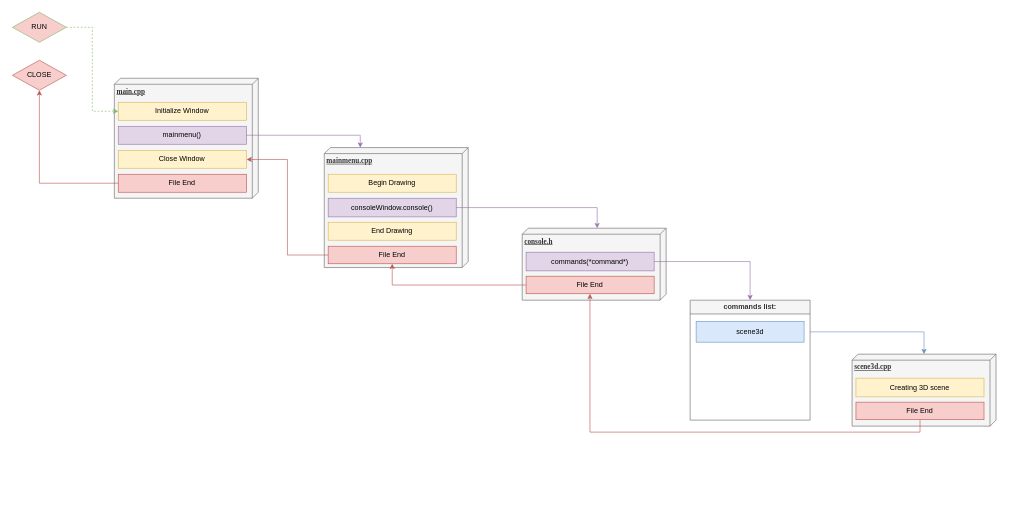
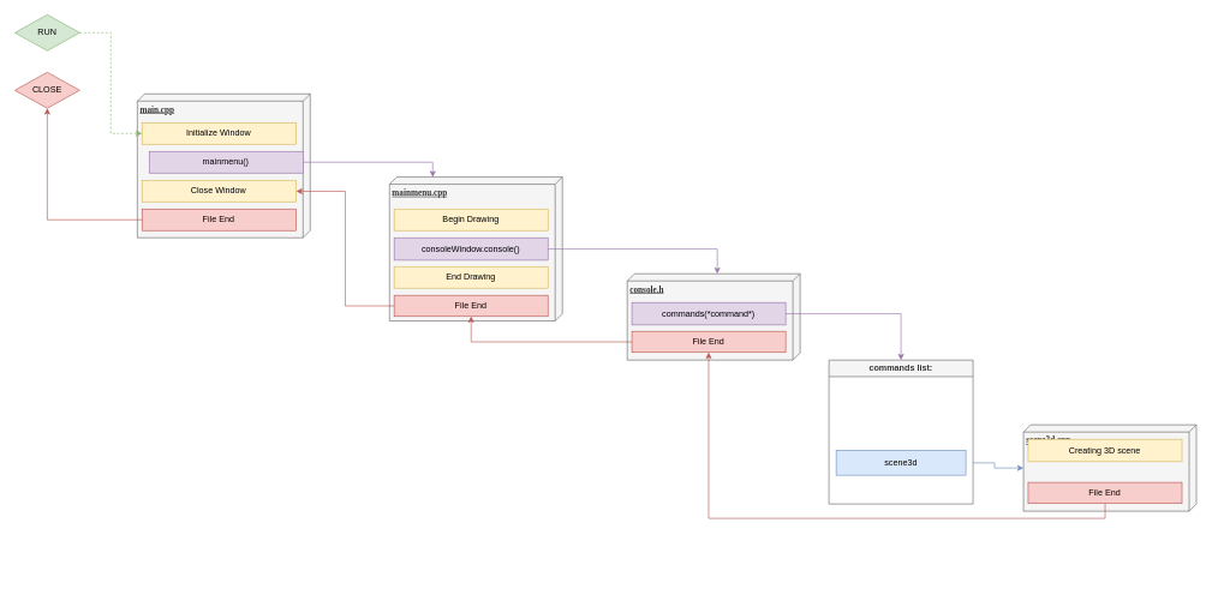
  <mxCell id="0" />
  <mxCell id="1" parent="0" />
  <mxCell id="2" value="" style="group" parent="1" vertex="1" connectable="0"><mxGeometry x="190" y="140" width="240" height="310" as="geometry" /></mxCell>
  <mxCell id="3" value="" style="group" parent="2" vertex="1" connectable="0"><mxGeometry y="-10" width="240" height="310" as="geometry" /></mxCell>
  <mxCell id="4" value="&lt;u&gt;&lt;b&gt;main.cpp&lt;/b&gt;&lt;/u&gt;&lt;div&gt;&lt;br&gt;&lt;/div&gt;&lt;div&gt;&lt;br&gt;&lt;/div&gt;" style="verticalAlign=top;align=left;spacingTop=8;spacingLeft=2;spacingRight=12;shape=cube;size=10;direction=south;fontStyle=0;html=1;rounded=0;shadow=0;comic=0;labelBackgroundColor=none;strokeWidth=1;fontFamily=Verdana;fontSize=12;fillColor=#f5f5f5;fontColor=#333333;strokeColor=#666666;" parent="3" vertex="1"><mxGeometry width="240" height="200" as="geometry" /></mxCell>
- <mxCell id="5" value="mainmenu()" style="rounded=0;whiteSpace=wrap;html=1;fillColor=#e1d5e7;strokeColor=#9673a6;" parent="3" vertex="1"><mxGeometry x="6.49" y="80" width="214.05" height="30" as="geometry" /></mxCell>
+ <mxCell id="5" value="mainmenu()" style="rounded=0;whiteSpace=wrap;html=1;fillColor=#e1d5e7;strokeColor=#9673a6;" parent="3" vertex="1"><mxGeometry x="16.49" y="80" width="214.05" height="30" as="geometry" /></mxCell>
  <mxCell id="6" value="Initialize Window" style="rounded=0;whiteSpace=wrap;html=1;fillColor=#fff2cc;strokeColor=#d6b656;" parent="3" vertex="1"><mxGeometry x="6.49" y="40" width="214.05" height="30" as="geometry" /></mxCell>
  <mxCell id="7" value="Close Window" style="rounded=0;whiteSpace=wrap;html=1;fillColor=#fff2cc;strokeColor=#d6b656;" parent="3" vertex="1"><mxGeometry x="6.49" y="120.71" width="214.05" height="29.29" as="geometry" /></mxCell>
  <mxCell id="8" value="File End" style="rounded=0;whiteSpace=wrap;html=1;fillColor=#f8cecc;strokeColor=#b85450;" parent="3" vertex="1"><mxGeometry x="6.49" y="160" width="214.05" height="30" as="geometry" /></mxCell>
  <mxCell id="9" style="edgeStyle=orthogonalEdgeStyle;rounded=0;orthogonalLoop=1;jettySize=auto;html=1;entryX=0;entryY=0.5;entryDx=0;entryDy=0;fillColor=#d5e8d4;strokeColor=#82b366;dashed=1;" parent="1" source="10" target="6" edge="1"><mxGeometry relative="1" as="geometry" /></mxCell>
- <mxCell id="10" value="RUN" style="rhombus;whiteSpace=wrap;html=1;fillColor=#f8cecc;strokeColor=#82b366;" parent="1" vertex="1"><mxGeometry x="20" y="20" width="90" height="50" as="geometry" /></mxCell>
+ <mxCell id="10" value="RUN" style="rhombus;whiteSpace=wrap;html=1;fillColor=#d5e8d4;strokeColor=#82b366;" parent="1" vertex="1"><mxGeometry x="20" y="20" width="90" height="50" as="geometry" /></mxCell>
  <mxCell id="11" value="CLOSE" style="rhombus;whiteSpace=wrap;html=1;fillColor=#f8cecc;strokeColor=#b85450;" parent="1" vertex="1"><mxGeometry x="20" y="100" width="90" height="50" as="geometry" /></mxCell>
  <mxCell id="12" value="" style="group" parent="1" vertex="1" connectable="0"><mxGeometry x="540" y="250" width="240" height="240" as="geometry" /></mxCell>
  <mxCell id="13" value="" style="group" parent="12" vertex="1" connectable="0"><mxGeometry width="240" height="240" as="geometry" /></mxCell>
  <mxCell id="14" value="" style="group" parent="13" vertex="1" connectable="0"><mxGeometry y="-4.42" width="240" height="200" as="geometry" /></mxCell>
  <mxCell id="15" value="&lt;u&gt;&lt;b&gt;mainmenu.cpp&lt;/b&gt;&lt;/u&gt;&lt;div&gt;&lt;br&gt;&lt;/div&gt;&lt;div&gt;&lt;br&gt;&lt;/div&gt;" style="verticalAlign=top;align=left;spacingTop=8;spacingLeft=2;spacingRight=12;shape=cube;size=10;direction=south;fontStyle=0;html=1;rounded=0;shadow=0;comic=0;labelBackgroundColor=none;strokeWidth=1;fontFamily=Verdana;fontSize=12;fillColor=#f5f5f5;fontColor=#333333;strokeColor=#666666;" parent="14" vertex="1"><mxGeometry width="240" height="200" as="geometry" /></mxCell>
  <mxCell id="16" value="consoleWindow.console()" style="rounded=0;whiteSpace=wrap;html=1;fillColor=#e1d5e7;strokeColor=#9673a6;" parent="14" vertex="1"><mxGeometry x="6.49" y="84.42" width="213.51" height="31.15" as="geometry" /></mxCell>
  <mxCell id="17" value="Begin Drawing" style="rounded=0;whiteSpace=wrap;html=1;fillColor=#fff2cc;strokeColor=#d6b656;" parent="14" vertex="1"><mxGeometry x="6.49" y="44.42" width="213.51" height="30" as="geometry" /></mxCell>
  <mxCell id="18" value="File End" style="rounded=0;whiteSpace=wrap;html=1;fillColor=#f8cecc;strokeColor=#b85450;" parent="14" vertex="1"><mxGeometry x="6.49" y="164.42" width="213.51" height="29.29" as="geometry" /></mxCell>
  <mxCell id="19" value="End Drawing" style="rounded=0;whiteSpace=wrap;html=1;fillColor=#fff2cc;strokeColor=#d6b656;" parent="14" vertex="1"><mxGeometry x="6.49" y="124.42" width="213.51" height="30" as="geometry" /></mxCell>
  <mxCell id="20" style="edgeStyle=orthogonalEdgeStyle;rounded=0;orthogonalLoop=1;jettySize=auto;html=1;fillColor=#f8cecc;strokeColor=#b85450;" parent="1" source="8" target="11" edge="1"><mxGeometry relative="1" as="geometry" /></mxCell>
  <mxCell id="21" style="edgeStyle=orthogonalEdgeStyle;rounded=0;orthogonalLoop=1;jettySize=auto;html=1;entryX=0;entryY=0;entryDx=0;entryDy=180;entryPerimeter=0;fillColor=#e1d5e7;strokeColor=#9673a6;" parent="1" source="5" target="15" edge="1"><mxGeometry relative="1" as="geometry" /></mxCell>
  <mxCell id="22" style="edgeStyle=orthogonalEdgeStyle;rounded=0;orthogonalLoop=1;jettySize=auto;html=1;entryX=1;entryY=0.5;entryDx=0;entryDy=0;fillColor=#f8cecc;strokeColor=#b85450;" parent="1" source="18" target="7" edge="1"><mxGeometry relative="1" as="geometry" /></mxCell>
  <mxCell id="23" value="" style="group" parent="1" vertex="1" connectable="0"><mxGeometry x="870" y="380" width="240" height="240" as="geometry" /></mxCell>
  <mxCell id="24" value="" style="group" parent="23" vertex="1" connectable="0"><mxGeometry width="240" height="240" as="geometry" /></mxCell>
  <mxCell id="25" value="&lt;div&gt;&lt;b&gt;&lt;u&gt;console.h&lt;/u&gt;&lt;/b&gt;&lt;/div&gt;" style="verticalAlign=top;align=left;spacingTop=8;spacingLeft=2;spacingRight=12;shape=cube;size=10;direction=south;fontStyle=0;html=1;rounded=0;shadow=0;comic=0;labelBackgroundColor=none;strokeWidth=1;fontFamily=Verdana;fontSize=12;fillColor=#f5f5f5;fontColor=#333333;strokeColor=#666666;" parent="24" vertex="1"><mxGeometry width="240" height="120" as="geometry" /></mxCell>
  <mxCell id="26" value="commands(*command*)" style="rounded=0;whiteSpace=wrap;html=1;fillColor=#e1d5e7;strokeColor=#9673a6;" parent="24" vertex="1"><mxGeometry x="6.49" y="40" width="213.51" height="31.15" as="geometry" /></mxCell>
  <mxCell id="27" value="File End" style="rounded=0;whiteSpace=wrap;html=1;fillColor=#f8cecc;strokeColor=#b85450;" parent="24" vertex="1"><mxGeometry x="6.49" y="80" width="213.51" height="29.29" as="geometry" /></mxCell>
  <mxCell id="28" style="edgeStyle=orthogonalEdgeStyle;rounded=0;orthogonalLoop=1;jettySize=auto;html=1;entryX=0;entryY=0;entryDx=0;entryDy=115;entryPerimeter=0;fillColor=#e1d5e7;strokeColor=#9673a6;" parent="1" source="16" target="25" edge="1"><mxGeometry relative="1" as="geometry" /></mxCell>
  <mxCell id="29" style="edgeStyle=orthogonalEdgeStyle;rounded=0;orthogonalLoop=1;jettySize=auto;html=1;fillColor=#e1d5e7;strokeColor=#9673a6;" parent="1" source="26" target="38" edge="1"><mxGeometry relative="1" as="geometry" /></mxCell>
  <mxCell id="30" value="" style="group" parent="1" vertex="1" connectable="0"><mxGeometry x="1420" y="590" width="240" height="240" as="geometry" /></mxCell>
  <mxCell id="31" value="" style="group" parent="30" vertex="1" connectable="0"><mxGeometry width="240" height="240" as="geometry" /></mxCell>
  <mxCell id="32" value="&lt;div&gt;&lt;b&gt;&lt;u&gt;scene3d.cpp&lt;/u&gt;&lt;/b&gt;&lt;/div&gt;" style="verticalAlign=top;align=left;spacingTop=8;spacingLeft=2;spacingRight=12;shape=cube;size=10;direction=south;fontStyle=0;html=1;rounded=0;shadow=0;comic=0;labelBackgroundColor=none;strokeWidth=1;fontFamily=Verdana;fontSize=12;fillColor=#f5f5f5;fontColor=#333333;strokeColor=#666666;" parent="31" vertex="1"><mxGeometry width="240" height="120" as="geometry" /></mxCell>
- <mxCell id="33" value="Creating 3D scene" style="rounded=0;whiteSpace=wrap;html=1;fillColor=#fff2cc;strokeColor=#d6b656;" parent="31" vertex="1"><mxGeometry x="6.49" y="40" width="213.51" height="31.15" as="geometry" /></mxCell>
+ <mxCell id="33" value="Creating 3D scene" style="rounded=0;whiteSpace=wrap;html=1;fillColor=#fff2cc;strokeColor=#d6b656;" parent="31" vertex="1"><mxGeometry x="6.49" y="20" width="213.51" height="31.15" as="geometry" /></mxCell>
  <mxCell id="34" value="File End" style="rounded=0;whiteSpace=wrap;html=1;fillColor=#f8cecc;strokeColor=#b85450;" parent="31" vertex="1"><mxGeometry x="6.49" y="80" width="213.51" height="29.29" as="geometry" /></mxCell>
  <mxCell id="35" style="edgeStyle=orthogonalEdgeStyle;rounded=0;orthogonalLoop=1;jettySize=auto;html=1;fillColor=#f8cecc;strokeColor=#b85450;" parent="1" source="27" target="18" edge="1"><mxGeometry relative="1" as="geometry" /></mxCell>
  <mxCell id="36" style="edgeStyle=orthogonalEdgeStyle;rounded=0;orthogonalLoop=1;jettySize=auto;html=1;fillColor=#dae8fc;strokeColor=#6c8ebf;" parent="1" source="39" target="32" edge="1"><mxGeometry relative="1" as="geometry" /></mxCell>
  <mxCell id="37" style="edgeStyle=orthogonalEdgeStyle;rounded=0;orthogonalLoop=1;jettySize=auto;html=1;fillColor=#f8cecc;strokeColor=#b85450;" parent="1" source="34" target="27" edge="1"><mxGeometry relative="1" as="geometry"><Array as="points"><mxPoint x="1533" y="720" /><mxPoint x="983" y="720" /></Array></mxGeometry></mxCell>
  <mxCell id="38" value="commands list:" style="swimlane;whiteSpace=wrap;html=1;fillColor=#f5f5f5;swimlaneFillColor=default;fontColor=#333333;strokeColor=#666666;" parent="1" vertex="1"><mxGeometry x="1150" y="500" width="200" height="200" as="geometry" /></mxCell>
- <mxCell id="39" value="scene3d" style="rounded=0;whiteSpace=wrap;html=1;fillColor=#dae8fc;strokeColor=#6c8ebf;" parent="38" vertex="1"><mxGeometry x="10" y="35.58" width="180" height="34.42" as="geometry" /></mxCell>
+ <mxCell id="39" value="scene3d" style="rounded=0;whiteSpace=wrap;html=1;fillColor=#dae8fc;strokeColor=#6c8ebf;" parent="38" vertex="1"><mxGeometry x="10" y="125.58" width="180" height="34.42" as="geometry" /></mxCell>
